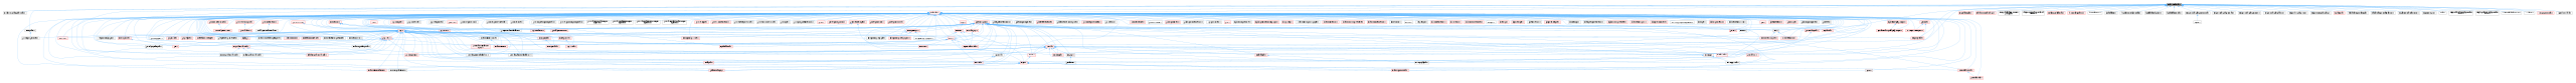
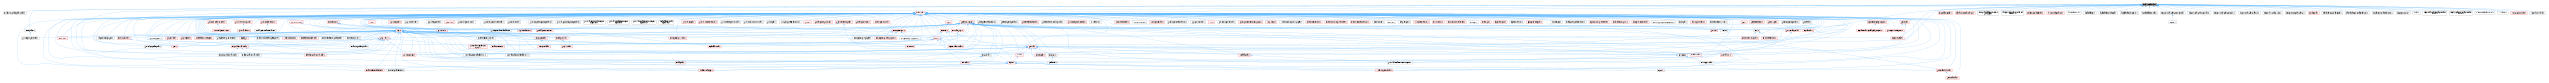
  digraph {
    node [color=red fillcolor="#FFF0F0" fontname=Helvetica fontsize=10 shape=box style=filled]
    edge [color=steelblue1 dir=back fontname=Helvetica fontsize=10 labelfontname=Helvetica labelfontsize=10 style=solid]
    n1 [color=gray40 fillcolor=grey60 fontcolor=black height=0.2 label="CoreMiscDefines.h" width=0.4]
    n2 [color=grey40 fillcolor=white height=0.2 label="BlueprintNamespaceUtilities.h" width=0.4]
    n3 [color=grey40 fillcolor=white height=0.2 label="Containers.h" width=0.4]
    n4 [height=0.2 label="CoreTypes.h" width=0.4]
    n5 [height=0.2 label="StatsSystemTypes.h" width=0.4]
    n6 [height=0.2 label="ICookInfo.h" width=0.4]
    n7 [color=grey40 fillcolor=white height=0.2 label="MetasoundGraphAlgo.h" width=0.4]
    n8 [height=0.2 label="SGraphPalette.h" width=0.4]
    n9 [height=0.2 label="GameTime.h" width=0.4]
    n10 [height=0.2 label="ExactPredicates.h" width=0.4]
    n11 [height=0.2 label="GenericInputDeviceMap.h" width=0.4]
    n12 [color=grey40 fillcolor=white height=0.2 label="GlobalMergeLegacySupport\lAnimTrace.h" width=0.4]
    n13 [color=grey40 fillcolor=white height=0.2 label="MetasoundFrontendArchetype\lRegistry.h" width=0.4]
    n14 [height=0.2 label="ObjectHandleDefines.h" width=0.4]
    n15 [height=0.2 label="PhysicsInterfaceUtils.h" width=0.4]
    n16 [color=grey40 fillcolor=white height=0.2 label="PrintObjectUtils.h" width=0.4]
    n17 [color=grey40 fillcolor=white height=0.2 label="RaceDetector.h" width=0.4]
-   n18 [color=grey40 fillcolor=white height=0.2 label="PrivateFrostyStreamObject.h" width=0.4]
+   n18 [color=grey40 fillcolor=white height=0.2 label="RaceDetectorInterface.h" width=0.4]
    n19 [color=grey40 fillcolor=white height=0.2 label="RaceDetectorPlatform.h" width=0.4]
    n20 [color=grey40 fillcolor=white height=0.2 label="RaceDetectorTypes.h" width=0.4]
    n21 [color=grey40 fillcolor=white height=0.2 label="SGraphNodeMaterialComposite.h" width=0.4]
    n22 [color=grey40 fillcolor=white height=0.2 label="SGraphNodeMaterialConvert.h" width=0.4]
    n23 [color=grey40 fillcolor=white height=0.2 label="SGraphNodeMaterialCustom.h" width=0.4]
    n24 [color=grey40 fillcolor=white height=0.2 label="SGraphNodeMaterialResult.h" width=0.4]
    n25 [color=grey40 fillcolor=white height=0.2 label="SGraphPinMaterialInput.h" width=0.4]
    n26 [color=grey40 fillcolor=white height=0.2 label="SGraphSubstrateMaterial.h" width=0.4]
    n27 [height=0.2 label="SaveGame.h" width=0.4]
    n28 [color=grey40 fillcolor=white height=0.2 label="SequencerTrackFilterBase.h" width=0.4]
    n29 [color=grey40 fillcolor=white height=0.2 label="SequencerTrackFilterExtension.h" width=0.4]
    n30 [color=grey40 fillcolor=white height=0.2 label="ShaderCompilerDefinitions.h" width=0.4]
    n31 [color=grey40 fillcolor=white height=0.2 label="StatsCommand.h" width=0.4]
    n32 [color=grey40 fillcolor=white height=0.2 label="Types.h" width=0.4]
    n33 [color=grey40 fillcolor=white height=0.2 label="UE5LWCRenderingStreamObject\lVersion.h" width=0.4]
    n34 [color=grey40 fillcolor=white height=0.2 label="UE5PrivateFrostyStreamObject\lVersion.h" width=0.4]
    n35 [color=grey40 fillcolor=white height=0.2 label="UVEditorTexelDensityOp.h" width=0.4]
    n36 [color=grey40 fillcolor=white height=0.2 label="UVMetrics.h" width=0.4]
    n37 [height=0.2 label="VirtualizationTypes.h" width=0.4]
    n38 [color=grey40 fillcolor=white height=0.2 label="WatchPointViewer.h" width=0.4]
    n39 [color=grey40 fillcolor=white height=0.2 label="AnimGraphAttributes.h" width=0.4]
    n40 [color=grey40 fillcolor=white height=0.2 label="ABTesting.h" width=0.4]
    n41 [height=0.2 label="AES.h" width=0.4]
    n42 [height=0.2 label="AccessDetection.h" width=0.4]
    n43 [height=0.2 label="Accumulate.h" width=0.4]
    n44 [color=grey40 fillcolor=white height=0.2 label="ActorLocatorFragment.h" width=0.4]
    n45 [color=grey40 fillcolor=white height=0.2 label="AdderRef.h" width=0.4]
    n46 [height=0.2 label="AlignmentTemplates.h" width=0.4]
    n47 [height=0.2 label="Array.h" width=0.4]
    n48 [color=grey40 fillcolor=white height=0.2 label="AndroidJavaEnv.h" width=0.4]
    n49 [height=0.2 label="App.h" width=0.4]
    n50 [color=grey40 fillcolor=white height=0.2 label="ArchiveLoadCompressedProxy.h" width=0.4]
    n51 [color=grey40 fillcolor=white height=0.2 label="ArchiveSaveCompressedProxy.h" width=0.4]
    n52 [height=0.2 label="ArrayBuilder.h" width=0.4]
    n53 [height=0.2 label="ArrayReader.h" width=0.4]
    n54 [height=0.2 label="ArrayView.h" width=0.4]
    n55 [height=0.2 label="AnimBlueprintExtension\l_Array.h" width=0.4]
    n56 [height=0.2 label="AsyncLoading2.h" width=0.4]
    n57 [color=grey40 fillcolor=white height=0.2 label="AsyncPackageLoader.h" width=0.4]
    n58 [height=0.2 label="AttributesRuntime.h" width=0.4]
    n59 [height=0.2 label="AttributeTypes.h" width=0.4]
    n60 [height=0.2 label="BezierChannelCurveModel.h" width=0.4]
    n61 [color=grey40 fillcolor=white height=0.2 label="BlueprintAssetHandler.h" width=0.4]
    n62 [color=grey40 fillcolor=white height=0.2 label="BoolChannelCurveModel.h" width=0.4]
    n63 [color=grey40 fillcolor=white height=0.2 label="ByteChannelCurveModel.h" width=0.4]
    n64 [height=0.2 label="CompactBinary.h" width=0.4]
    n65 [color=grey40 fillcolor=white height=0.2 label="CompactBinaryPackage.h" width=0.4]
    n66 [height=0.2 label="CompactBinarySerialization.h" width=0.4]
    n67 [color=grey40 fillcolor=white height=0.2 label="CompactBinaryValidation.h" width=0.4]
    n68 [height=0.2 label="CompactBinaryWriter.h" width=0.4]
    n69 [height=0.2 label="ChannelCurveModel.h" width=0.4]
    n70 [height=0.2 label="AssetBundleData.h" width=0.4]
    n71 [height=0.2 label="AssetRegistryInterface.h" width=0.4]
    n72 [color=grey40 fillcolor=white height=0.2 label="AverageOverlayToVertices.h" width=0.4]
    n73 [height=0.2 label="Base64.h" width=0.4]
    n74 [height=0.2 label="BitReader.h" width=0.4]
    n75 [height=0.2 label="BitWriter.h" width=0.4]
    n76 [height=0.2 label="BlueprintActionFilter.h" width=0.4]
    n77 [height=0.2 label="BlueprintEditor.h" width=0.4]
    n78 [color=grey40 fillcolor=white height=0.2 label="BlueprintEditorModule.h" width=0.4]
    n79 [height=0.2 label="BlueprintEditorSettings.h" width=0.4]
    n80 [color=grey40 fillcolor=white height=0.2 label="BlueprintNodeTemplateCache.h" width=0.4]
    n81 [height=0.2 label="BlueprintSupport.h" width=0.4]
    n82 [height=0.2 label="Box2D.h" width=0.4]
    n83 [height=0.2 label="Class.h" width=0.4]
    n84 [color=grey40 fillcolor=white height=0.2 label="BuiltInChannelEditors.h" width=0.4]
    n85 [color=grey40 height=0.2 label="Casts.h" width=0.4]
    n86 [height=0.2 label="BufferArchive.h" width=0.4]
    n87 [height=0.2 label="ArrayWriter.h" width=0.4]
    n88 [height=0.2 label="BufferedOutputDevice.h" width=0.4]
    n89 [color=grey40 height=0.2 label="BulkData.h" width=0.4]
-   n90 [color=grey40 fillcolor=white height=0.2 label="BulkDataReader.h" width=0.4]
+   n90 [color=grey40 fillcolor=white height=0.2 label="AnimNextObjectFunctionLocator.h" width=0.4]
    n91 [color=grey40 fillcolor=white height=0.2 label="BulkDataWriter.h" width=0.4]
    n92 [height=0.2 label="CircularBuffer.h" width=0.4]
    n93 [height=0.2 label="CircularQueue.h" width=0.4]
    n94 [height=0.2 label="Color.h" width=0.4]
    n95 [height=0.2 label="BaseTreeNode.h" width=0.4]
    n96 [height=0.2 label="ColorList.h" width=0.4]
    n97 [height=0.2 label="ColorSpace.h" width=0.4]
    n98 [height=0.2 label="CommandLine.h" width=0.4]
    n99 [height=0.2 label="ComponentVisualizer.h" width=0.4]
    n100 [color=grey40 fillcolor=white height=0.2 label="CompressedGrowableBuffer.h" width=0.4]
    n101 [color=grey40 fillcolor=white height=0.2 label="CompressionUtil.h" width=0.4]
    n102 [height=0.2 label="AllOf.h" width=0.4]
    n103 [color=grey40 fillcolor=white height=0.2 label="AllocatorFixedSizeFreeList.h" width=0.4]
    n104 [height=0.2 label="AllowShrinking.h" width=0.4]
    n105 [height=0.2 label="AnalysisCache.h" width=0.4]
    n106 [color=grey40 fillcolor=white height=0.2 label="AnalysisService.h" width=0.4]
    n107 [height=0.2 label="AnalysisSession.h" width=0.4]
    n108 [color=grey40 fillcolor=white height=0.2 label="AnalyzerFactories.h" width=0.4]
    n109 [height=0.2 label="AndOrNot.h" width=0.4]
    n110 [color=grey40 fillcolor=white height=0.2 label="AndroidPlatformInput.h" width=0.4]
    n111 [height=0.2 label="AndroidPlatformMisc.h" width=0.4]
    n112 [color=grey40 fillcolor=white height=0.2 label="AndroidPlatformProperties.h" width=0.4]
    n113 [color=grey40 fillcolor=white height=0.2 label="AndroidProfiler.h" width=0.4]
    n114 [height=0.2 label="AndroidSystemIncludes.h" width=0.4]
    n115 [color=grey40 fillcolor=white height=0.2 label="AnimInstanceLocatorFragment.h" width=0.4]
    n116 [color=grey40 fillcolor=white height=0.2 label="AnimNextActorLocatorFragment.h" width=0.4]
    n117 [color=grey40 fillcolor=white height=0.2 label="AnimNextComponentLocator\lFragment.h" width=0.4]
    n118 [color=grey40 fillcolor=white height=0.2 label="AnimNextObjectCastLocator\lFragment.h" width=0.4]
    n119 [color=grey40 fillcolor=white height=0.2 label="AnimNextObjectFunctionLocator\lFragment.h" width=0.4]
-   n120 [color=grey40 fillcolor=white height=0.2 label="AnimNextObjectPropertyLocator\lFragment.h" width=0.4]
+   n120 [color=grey40 fillcolor=white height=0.2 label="RaceDetectorTypes\lFragment.h" width=0.4]
    n121 [height=0.2 label="AnimNextPool.h" width=0.4]
    n122 [height=0.2 label="AnimNextPoolHandle.h" width=0.4]
    n123 [height=0.2 label="AnimNextTrace.h" width=0.4]
    n124 [height=0.2 label="AnimObjectVersion.h" width=0.4]
    n125 [height=0.2 label="AnimPhysObjectVersion.h" width=0.4]
    n126 [color=grey40 fillcolor=white height=0.2 label="AnimPoseSearchProvider.h" width=0.4]
    n127 [color=grey40 fillcolor=white height=0.2 label="AnimRootMotionProvider.h" width=0.4]
    n128 [color=grey40 fillcolor=white height=0.2 label="AnimTrace.h" width=0.4]
    n129 [color=grey40 fillcolor=white height=0.2 label="AnimationAssetExtensions.h" width=0.4]
    n130 [height=0.2 label="AnyOf.h" width=0.4]
    n131 [height=0.2 label="ApplePlatformAtomics.h" width=0.4]
    n132 [height=0.2 label="ApplePlatformString.h" width=0.4]
    n133 [height=0.2 label="ApplePlatformTLS.h" width=0.4]
    n134 [height=0.2 label="ApplePlatformTime.h" width=0.4]
    n135 [height=0.2 label="Archive.h" width=0.4]
    n136 [height=0.2 label="ArchiveProxy.h" width=0.4]
    n137 [color=grey40 fillcolor=white height=0.2 label="BitArchive.h" width=0.4]
    n138 [color=grey40 height=0.2 label="BitArray.h" width=0.4]
    n139 [height=0.2 label="BufferReader.h" width=0.4]
    n140 [height=0.2 label="BufferWriter.h" width=0.4]
    n141 [height=0.2 label="AssertionMacros.h" width=0.4]
    n142 [height=0.2 label="Async.h" width=0.4]
    n143 [height=0.2 label="AsyncFileHandle.h" width=0.4]
    n144 [height=0.2 label="AsyncWork.h" width=0.4]
    n145 [color=grey40 fillcolor=white height=0.2 label="BigInt.h" width=0.4]
    n146 [color=grey40 height=0.2 label="Box.h" width=0.4]
    n147 [height=0.2 label="BoxSphereBounds.h" width=0.4]
    n148 [height=0.2 label="CString.h" width=0.4]
    n149 [height=0.2 label="ChunkedArray.h" width=0.4]
    n150 [color=grey40 fillcolor=white height=0.2 label="AssetAccessRestrictions.h" width=0.4]
    n151 [color=grey40 fillcolor=white height=0.2 label="AssetLocatorFragment.h" width=0.4]
    n152 [height=0.2 label="AssetReferenceFilter.h" width=0.4]
    n153 [color=grey40 fillcolor=white height=0.2 label="AssetSizeQueryCommandlet.h" width=0.4]
    n154 [height=0.2 label="AsyncOperationProgress.h" width=0.4]
    n155 [color=grey40 fillcolor=white height=0.2 label="AsyncResult.h" width=0.4]
    n156 [height=0.2 label="AsyncTaskNotification.h" width=0.4]
    n157 [height=0.2 label="Attribute.h" width=0.4]
    n158 [height=0.2 label="AttributeIdentifier.h" width=0.4]
    n159 [color=grey40 fillcolor=white height=0.2 label="AudioTimingLog.h" width=0.4]
    n160 [height=0.2 label="AutomationEvent.h" width=0.4]
    n161 [color=grey40 fillcolor=white height=0.2 label="AutomationObjectVersion.h" width=0.4]
    n162 [color=grey40 fillcolor=white height=0.2 label="AvailabilityCheck.h" width=0.4]
    n163 [height=0.2 label="Axis.h" width=0.4]
    n164 [color=grey40 fillcolor=white height=0.2 label="BackgroundableTicker.h" width=0.4]
    n165 [height=0.2 label="BasicMathExpressionEvaluator.h" width=0.4]
    n166 [height=0.2 label="BinaryHeap.h" width=0.4]
    n167 [color=grey40 fillcolor=white height=0.2 label="BlueprintCompilationManager.h" width=0.4]
    n168 [height=0.2 label="BlueprintExtension.h" width=0.4]
    n169 [height=0.2 label="BlueprintThumbnailRenderer.h" width=0.4]
    n170 [height=0.2 label="BlueprintsObjectVersion.h" width=0.4]
    n171 [color=grey40 fillcolor=white height=0.2 label="BootProfiling.h" width=0.4]
    n172 [color=grey40 fillcolor=white height=0.2 label="Bounds.h" width=0.4]
    n173 [color=grey40 fillcolor=white height=0.2 label="BreakIterator.h" width=0.4]
    n174 [height=0.2 label="BuildObjectVersion.h" width=0.4]
    n175 [height=0.2 label="BuildVersion.h" width=0.4]
    n176 [height=0.2 label="BuiltInComponentTypes.h" width=0.4]
    n177 [color=grey40 fillcolor=white height=0.2 label="BuzHash.h" width=0.4]
    n178 [height=0.2 label="ByteSwap.h" width=0.4]
    n179 [height=0.2 label="CachedOSPageAllocator.h" width=0.4]
    n180 [height=0.2 label="CachedOSVeryLargePageAllocator.h" width=0.4]
    n181 [height=0.2 label="CapsuleShape.h" width=0.4]
    n182 [color=grey40 fillcolor=white height=0.2 label="CaseConversion.h" width=0.4]
    n183 [height=0.2 label="CastableTypeTable.h" width=0.4]
    n184 [height=0.2 label="Char.h" width=0.4]
    n185 [color=grey40 fillcolor=white height=0.2 label="ChooseClass.h" width=0.4]
    n186 [color=grey40 fillcolor=white height=0.2 label="CineCameraObjectVersion.h" width=0.4]
    n187 [height=0.2 label="ClassThumbnailRenderer.h" width=0.4]
    n188 [height=0.2 label="ClipProjectionMatrix.h" width=0.4]
    n189 [height=0.2 label="ClosableMpscQueue.h" width=0.4]
    n190 [color=grey40 fillcolor=white height=0.2 label="CommonAnimationTrackEditor.h" width=0.4]
    n191 [color=grey40 fillcolor=white height=0.2 label="Compare.h" width=0.4]
    n192 [height=0.2 label="CompilationResult.h" width=0.4]
    n193 [color=grey40 fillcolor=white height=0.2 label="CompressedChunkInfo.h" width=0.4]
    n194 [height=0.2 label="Compression.h" width=0.4]
    n195 [color=grey40 fillcolor=white height=0.2 label="Stats2.h" width=0.4]
    n196 [color=grey40 fillcolor=white height=0.2 label="ApplePlatformDebugEvents.h" width=0.4]
    n1 -> n2
    n1 -> n3
    n1 -> n4
    n1 -> n5
    n1 -> n6
    n1 -> n7
    n1 -> n8
    n1 -> n9
    n1 -> n10
    n1 -> n11
    n1 -> n12
    n1 -> n13
    n1 -> n14
    n1 -> n15
    n1 -> n16
    n1 -> n17
    n1 -> n18
    n1 -> n19
    n1 -> n20
    n1 -> n21
    n1 -> n22
    n1 -> n23
    n1 -> n24
    n1 -> n25
    n1 -> n26
    n1 -> n27
    n1 -> n28
    n1 -> n29
    n1 -> n30
    n1 -> n31
    n1 -> n32
    n1 -> n33
    n1 -> n34
    n1 -> n35
    n1 -> n36
    n1 -> n37
    n1 -> n38
    n3 -> n39
    n4 -> n5
    n4 -> n40
    n4 -> n41
    n4 -> n42
    n4 -> n43
    n4 -> n44
    n4 -> n45
    n4 -> n46
    n4 -> n47
    n4 -> n48
    n4 -> n49
    n4 -> n50
    n4 -> n51
    n4 -> n52
    n4 -> n53
    n4 -> n54
    n4 -> n55
    n4 -> n56
    n4 -> n57
    n4 -> n58
    n4 -> n59
    n4 -> n60
    n4 -> n61
    n4 -> n62
    n4 -> n63
    n4 -> n64
    n4 -> n65
    n4 -> n66
    n4 -> n67
    n4 -> n68
    n4 -> n69
    n4 -> n70
    n4 -> n71
    n4 -> n72
    n4 -> n73
    n4 -> n74
    n4 -> n75
    n4 -> n76
    n4 -> n77
    n4 -> n78
    n4 -> n79
    n4 -> n80
    n4 -> n81
    n4 -> n82
    n4 -> n83
    n4 -> n84
    n4 -> n85
    n4 -> n86
    n4 -> n87
    n4 -> n88
    n4 -> n89
    n4 -> n90
    n4 -> n91
    n4 -> n92
    n4 -> n93
    n4 -> n94
    n4 -> n95
    n4 -> n96
    n4 -> n97
    n4 -> n98
    n4 -> n99
    n4 -> n100
    n4 -> n101
    n4 -> n102
    n4 -> n103
    n4 -> n104
    n4 -> n105
    n4 -> n106
    n4 -> n107
    n4 -> n108
    n4 -> n109
    n4 -> n110
    n4 -> n111
    n4 -> n112
    n4 -> n113
    n4 -> n114
    n4 -> n115
    n4 -> n116
    n4 -> n117
    n4 -> n118
    n4 -> n119
    n4 -> n120
    n4 -> n121
    n4 -> n122
    n4 -> n123
    n4 -> n124
    n4 -> n125
    n4 -> n126
    n4 -> n127
    n4 -> n128
    n4 -> n129
    n4 -> n130
    n4 -> n131
    n4 -> n132
    n4 -> n133
    n4 -> n134
    n4 -> n135
    n4 -> n136
    n4 -> n137
    n4 -> n138
    n4 -> n139
    n4 -> n140
    n4 -> n141
    n4 -> n142
    n4 -> n143
    n4 -> n144
    n4 -> n145
    n4 -> n146
    n4 -> n147
    n4 -> n148
    n4 -> n149
    n4 -> n150
    n4 -> n151
    n4 -> n152
    n4 -> n153
    n4 -> n154
    n4 -> n155
    n4 -> n156
    n4 -> n157
    n4 -> n158
    n4 -> n159
    n4 -> n160
    n4 -> n161
    n4 -> n162
    n4 -> n163
    n4 -> n164
    n4 -> n165
    n4 -> n166
    n4 -> n167
    n4 -> n168
    n4 -> n169
    n4 -> n170
    n4 -> n171
    n4 -> n172
    n4 -> n173
    n4 -> n174
    n4 -> n175
    n4 -> n176
    n4 -> n177
    n4 -> n178
    n4 -> n179
    n4 -> n180
    n4 -> n181
    n4 -> n182
    n4 -> n183
    n4 -> n184
    n4 -> n185
    n4 -> n186
    n4 -> n187
    n4 -> n188
    n4 -> n189
    n4 -> n190
    n4 -> n191
    n4 -> n192
    n4 -> n193
    n4 -> n194
    n21 -> n195
    n46 -> n47
    n46 -> n83
    n47 -> n5
    n47 -> n6
    n47 -> n7
    n47 -> n8
    n47 -> n39
    n47 -> n40
    n47 -> n48
    n47 -> n49
    n47 -> n50
    n47 -> n51
    n47 -> n52
    n47 -> n53
    n47 -> n54
    n47 -> n56
    n47 -> n60
    n47 -> n61
    n47 -> n65
    n47 -> n68
    n47 -> n69
    n47 -> n70
    n47 -> n71
    n47 -> n72
    n47 -> n73
    n47 -> n74
    n47 -> n75
    n47 -> n76
    n47 -> n77
    n47 -> n78
    n47 -> n79
    n47 -> n80
    n47 -> n81
    n47 -> n82
    n47 -> n83
    n47 -> n84
    n47 -> n86
    n47 -> n88
    n47 -> n89
    n47 -> n92
    n47 -> n94
    n47 -> n96
    n47 -> n98
    n47 -> n99
    n47 -> n100
    n47 -> n101
    n54 -> n55
    n54 -> n56
    n54 -> n57
    n54 -> n60
    n54 -> n61
    n54 -> n62
    n54 -> n63
    n54 -> n69
    n58 -> n59
    n64 -> n65
    n64 -> n66
    n64 -> n67
    n64 -> n68
    n69 -> n60
    n69 -> n62
    n69 -> n63
    n78 -> n77
    n82 -> n83
    n83 -> n58
    n83 -> n70
    n83 -> n76
    n83 -> n79
    n83 -> n84
    n83 -> n85
    n86 -> n87
    n89 -> n90
    n89 -> n91
    n92 -> n93
    n94 -> n5
    n94 -> n77
    n94 -> n95
    n94 -> n96
    n94 -> n97
    n94 -> n135
    n98 -> n49
    n104 -> n47
    n114 -> n111
    n122 -> n121
    n124 -> n196
    n135 -> n47
    n135 -> n50
    n135 -> n51
    n135 -> n56
    n135 -> n82
    n135 -> n89
    n135 -> n91
    n135 -> n97
    n135 -> n136
    n135 -> n137
    n135 -> n138
    n135 -> n139
    n135 -> n140
    n137 -> n74
    n137 -> n75
    n138 -> n40
    n139 -> n90
    n141 -> n5
    n141 -> n9
    n141 -> n47
    n141 -> n54
    n141 -> n56
    n141 -> n58
    n141 -> n64
    n141 -> n65
    n141 -> n70
    n141 -> n74
    n141 -> n75
    n141 -> n76
    n141 -> n82
    n141 -> n89
    n141 -> n90
    n141 -> n91
    n141 -> n92
    n141 -> n94
    n141 -> n96
    n141 -> n97
    n141 -> n103
    n141 -> n107
    n141 -> n132
    n141 -> n135
    n141 -> n137
    n141 -> n138
    n141 -> n139
    n141 -> n140
    n141 -> n142
    n141 -> n143
    n141 -> n144
    n141 -> n145
    n141 -> n146
    n141 -> n148
    n141 -> n149
    n143 -> n89
    n146 -> n99
    n146 -> n147
    n148 -> n5
    n148 -> n49
    n148 -> n83
    n149 -> n5
    n157 -> n8
    n157 -> n156
    n179 -> n180
    n184 -> n148
    n194 -> n50
    n194 -> n51
    n194 -> n144
  }
